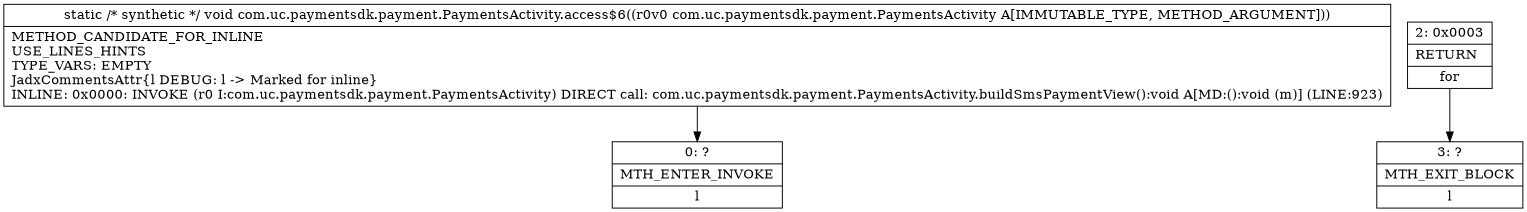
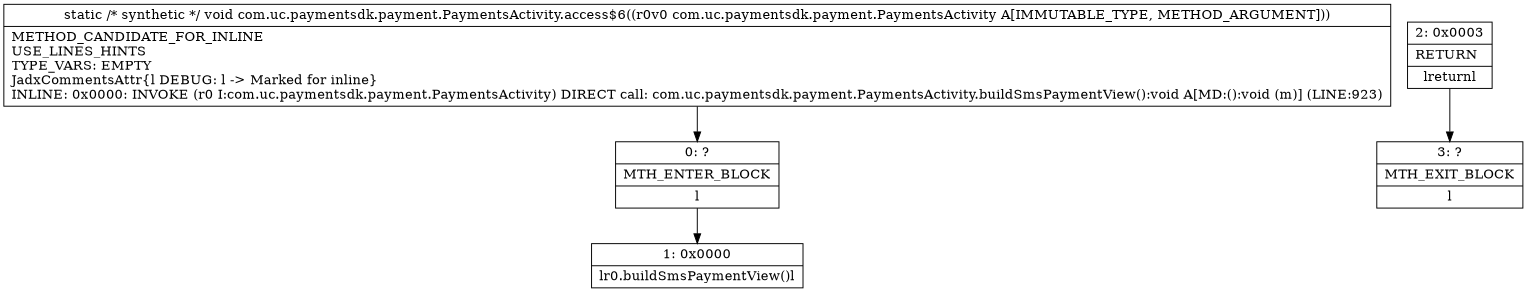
  digraph {
    node [shape=record]
-   n1 [label="{0\:\ ?|MTH_ENTER_INVOKE\l|l}"]
-   n3 [label="{2\:\ 0x0003|RETURN\l|for}"]
+   n1 [label="{0\:\ ?|MTH_ENTER_BLOCK\l|l}"]
+   n2 [label="{1\:\ 0x0000|lr0.buildSmsPaymentView()l}"]
+   n3 [label="{2\:\ 0x0003|RETURN\l|lreturnl}"]
    n4 [label="{3\:\ ?|MTH_EXIT_BLOCK\l|l}"]
    n5 [label="{static \/* synthetic *\/ void com.uc.paymentsdk.payment.PaymentsActivity.access$6((r0v0 com.uc.paymentsdk.payment.PaymentsActivity A[IMMUTABLE_TYPE, METHOD_ARGUMENT]))  | METHOD_CANDIDATE_FOR_INLINE\lUSE_LINES_HINTS\lTYPE_VARS: EMPTY\lJadxCommentsAttr\{l DEBUG: l \-\> Marked for inline\}\lINLINE: 0x0000: INVOKE (r0 I:com.uc.paymentsdk.payment.PaymentsActivity) DIRECT call: com.uc.paymentsdk.payment.PaymentsActivity.buildSmsPaymentView():void A[MD:():void (m)] (LINE:923)\l}"]
+   n1 -> n2
    n3 -> n4
    n5 -> n1
  }
